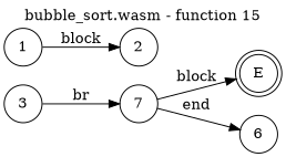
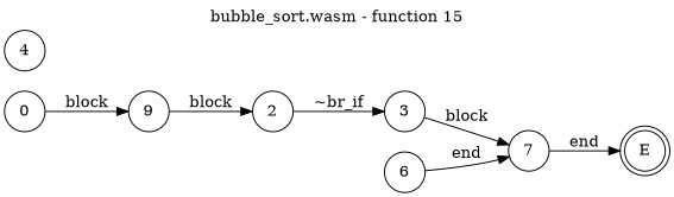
  digraph {
    label="bubble_sort.wasm - function 15"
    labelfontcolor=black
    labelfontname=Helvetica
    labelfontsize=16
    labelloc=t
    rankdir=LR
    node [shape=circle fontcolor=black]
    E [shape=doublecircle fontcolor=""]
-   n3 [label=1]
+   n2 [label=0]
+   n3 [label=9]
    n4 [label=2]
    n5 [label=3]
    n6 [label=7]
+   n7 [label=4]
    n8 [label=6]
+   n2 -> n3 [label=block]
    n3 -> n4 [label=block]
-   n5 -> n6 [label=br]
-   n6 -> E [label=block]
-   n6 -> n8 [label=end]
+   n4 -> n5 [label="~br_if"]
+   n5 -> n6 [label=block]
+   n6 -> E [label=end]
+   n8 -> n6 [label=end]
  }
